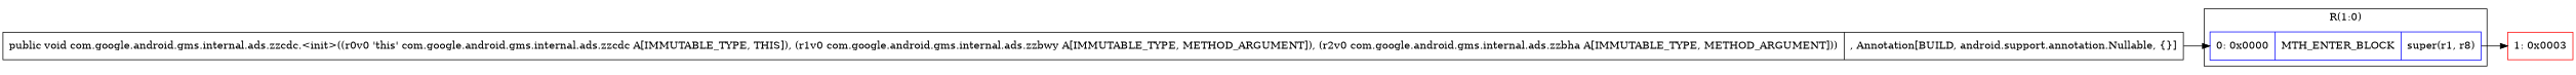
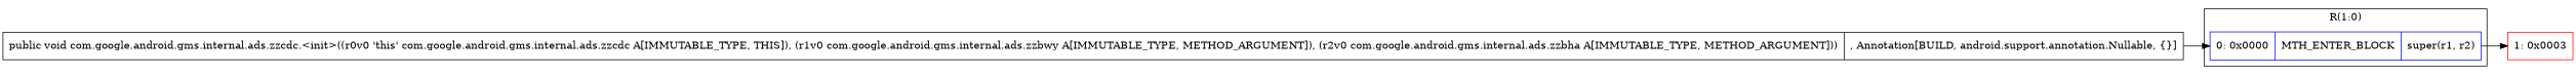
  digraph {
    rankdir=LR
    node [shape=record]
-   n1 [color=blue label="{0\:\ 0x0000|MTH_ENTER_BLOCK\l|super(r1, r8)\l}"]
+   n1 [color=blue label="{0\:\ 0x0000|MTH_ENTER_BLOCK\l|super(r1, r2)\l}"]
    n2 [color=red label="{1\:\ 0x0003}"]
    n3 [label="{public void com.google.android.gms.internal.ads.zzcdc.\<init\>((r0v0 'this' com.google.android.gms.internal.ads.zzcdc A[IMMUTABLE_TYPE, THIS]), (r1v0 com.google.android.gms.internal.ads.zzbwy A[IMMUTABLE_TYPE, METHOD_ARGUMENT]), (r2v0 com.google.android.gms.internal.ads.zzbha A[IMMUTABLE_TYPE, METHOD_ARGUMENT]))  | , Annotation[BUILD, android.support.annotation.Nullable, \{\}]\l}"]
    subgraph cluster_1 {
      label="R(1:0)"
      n1
    }
    n1 -> n2
    n3 -> n1
  }
